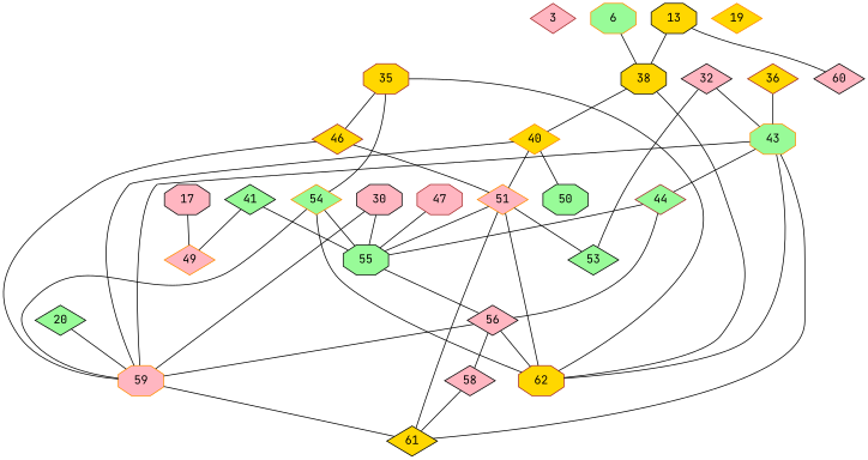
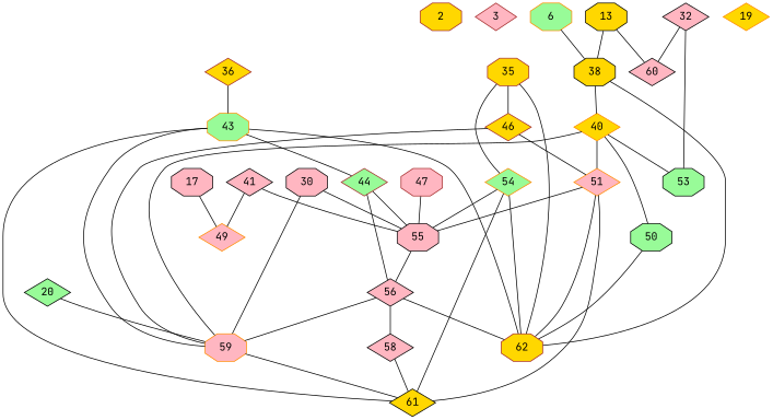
  graph {
    fontname="JetBrains Mono"
    node [color=black fillcolor=lightpink fontname="JetBrains Mono" shape=diamond style=filled]
    edge [fontname="JetBrains Mono"]
+   2 [color=brown fillcolor=gold shape=octagon]
    3 [color=brown]
    6 [color=darkorange fillcolor=palegreen shape=octagon]
    38 [fillcolor=gold shape=octagon]
    62 [color=brown fillcolor=gold shape=octagon super="+11+29"]
    40 [color=darkorange fillcolor=gold super="+27"]
    13 [fillcolor=gold shape=octagon super="+9"]
    60
    17 [shape=octagon]
    49 [color=darkorange]
    19 [color=darkorange fillcolor=gold]
    59 [color=darkorange shape=octagon super="+48+18+24"]
    61 [fillcolor=gold super="+52+57"]
    20 [fillcolor=palegreen]
-   55 [fillcolor=palegreen shape=octagon super="+8+23+28"]
+   55 [shape=octagon super="+8+23+28"]
    56 [super="+39"]
    30 [shape=octagon]
    43 [color=darkorange fillcolor=palegreen shape=octagon super="+42"]
    44 [color=brown fillcolor=palegreen super="+26"]
    32
-   53 [fillcolor=palegreen]
+   53 [fillcolor=palegreen shape=octagon]
    35 [color=brown fillcolor=gold shape=octagon]
    46 [color=brown fillcolor=gold]
    54 [color=darkorange fillcolor=palegreen super="+21"]
    51 [color=darkorange super="+34"]
    36 [color=brown fillcolor=gold]
    50 [fillcolor=palegreen shape=octagon]
-   41 [fillcolor=palegreen]
+   41
    58
    47 [color=brown shape=octagon]
    6 -- 38
    38 -- 62
    38 -- 40
    40 -- 59
-   51 -- 53
+   40 -- 53
    40 -- 51
    40 -- 50
    13 -- 38 [weight=2]
    13 -- 60
    17 -- 49
    59 -- 61 [weight=2]
    20 -- 59
    55 -- 56
    56 -- 62 [weight=2]
    56 -- 59 [weight=2]
    56 -- 58
    30 -- 59
    30 -- 55
    43 -- 62 [weight=2]
    43 -- 59 [weight=2]
    43 -- 61
    43 -- 44
    44 -- 55
    44 -- 56
-   32 -- 43
+   32 -- 60
    32 -- 53
    35 -- 62
    35 -- 46
    35 -- 54
    46 -- 59
    46 -- 51
    54 -- 62 [weight=2]
-   54 -- 59
+   54 -- 61
    54 -- 55 [weight=3]
    51 -- 62 [weight=2]
    51 -- 61 [weight=3]
    51 -- 55
    36 -- 43
+   50 -- 62
    41 -- 49
    41 -- 55 [weight=2]
    58 -- 61
    47 -- 55
  }
